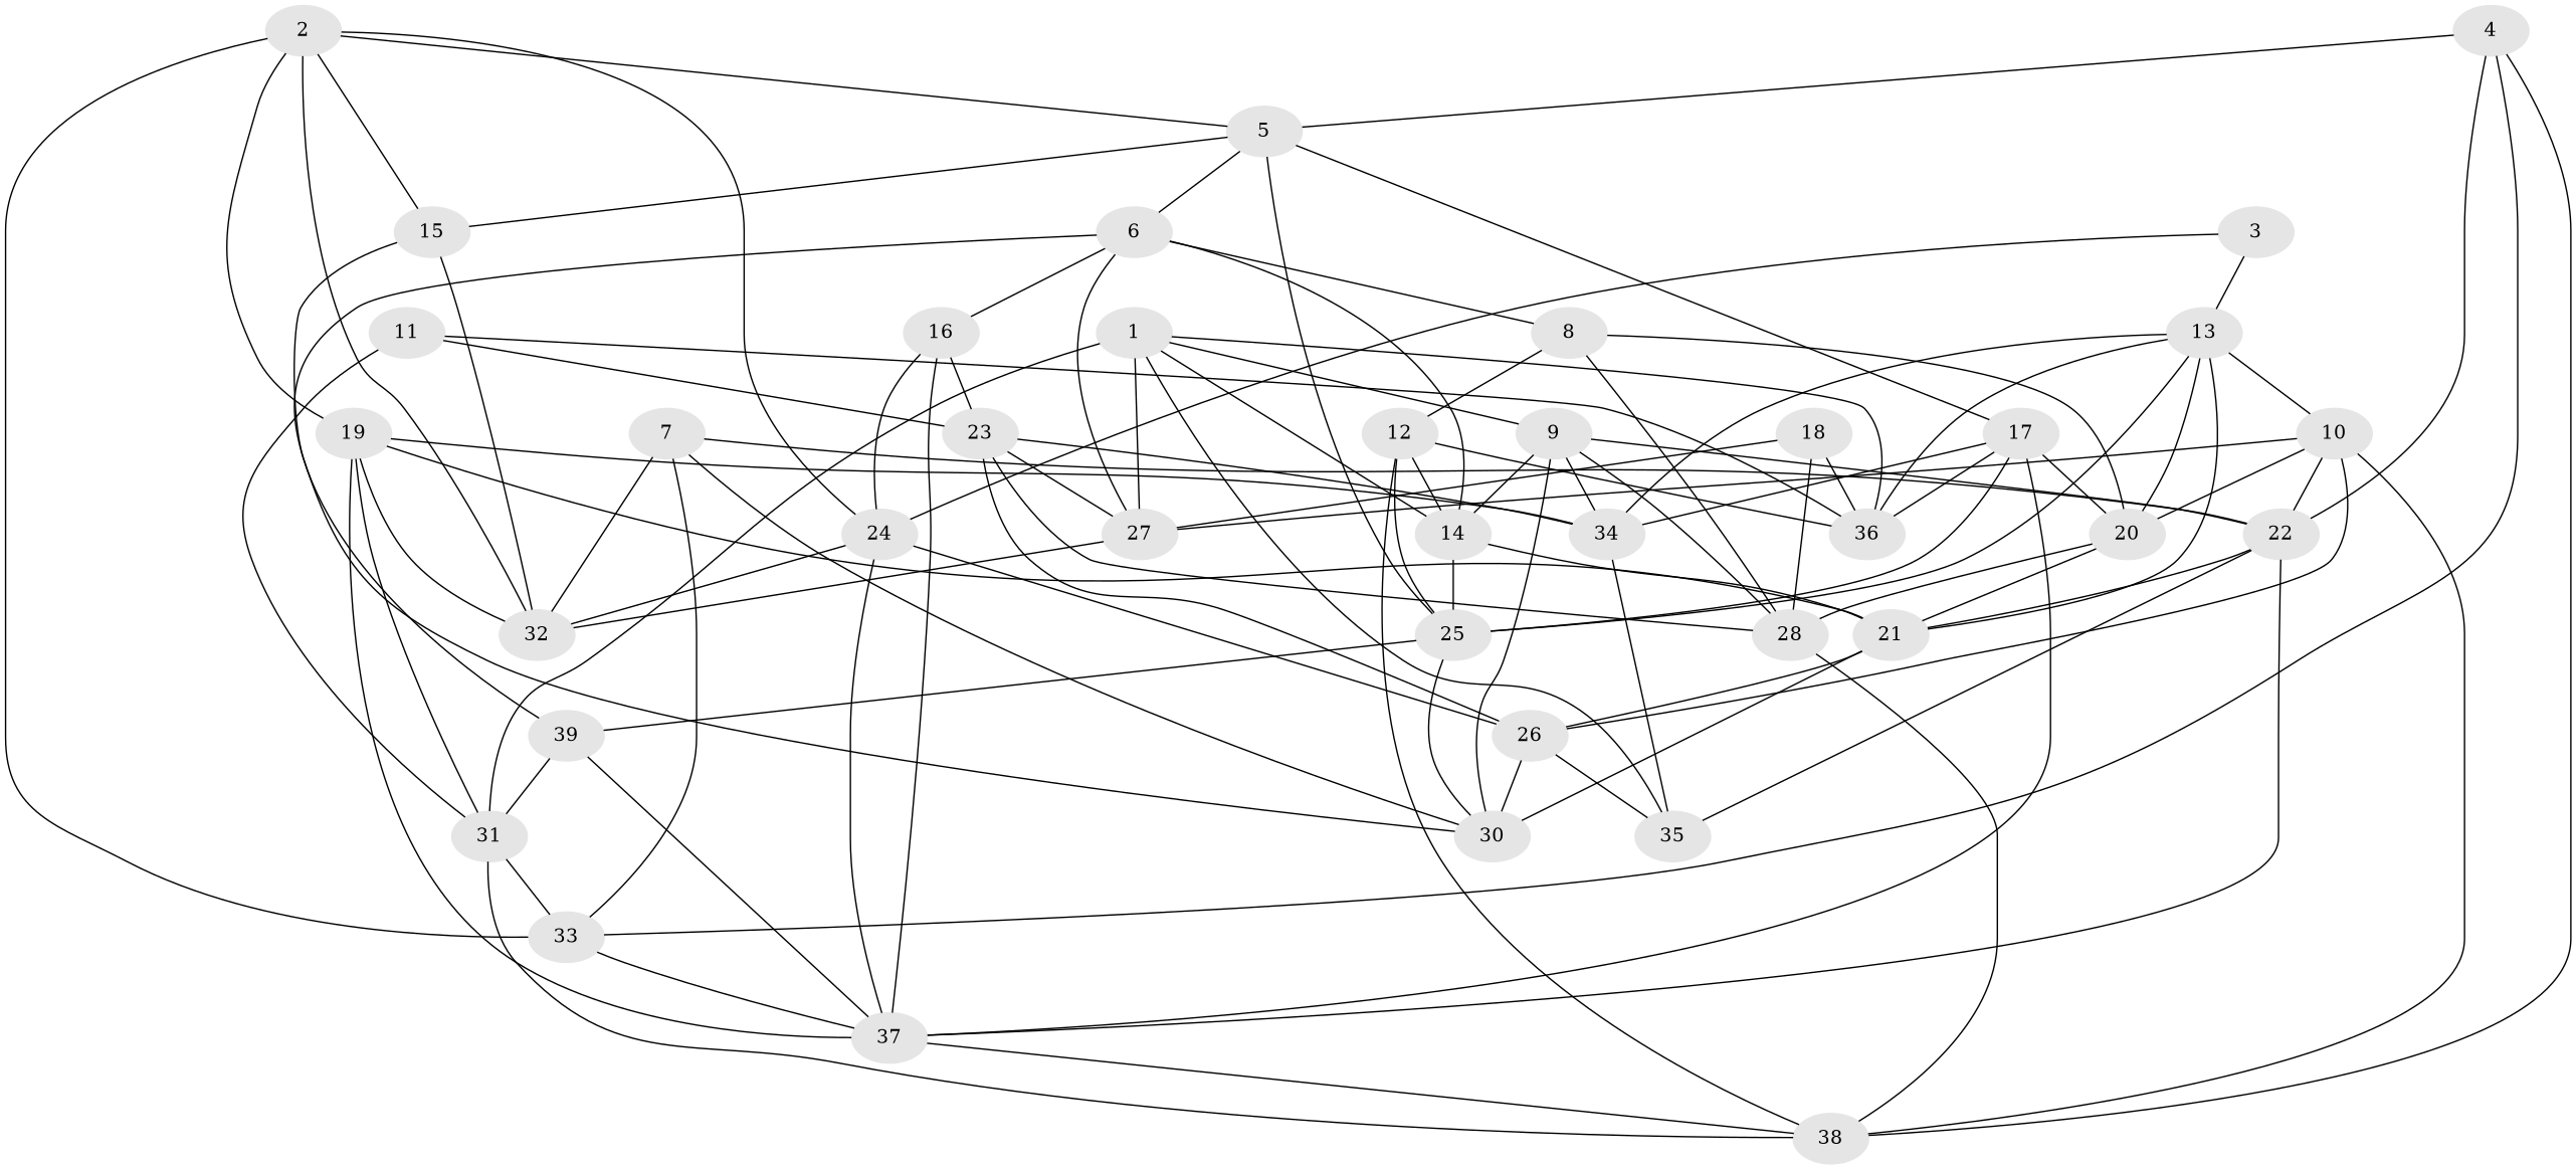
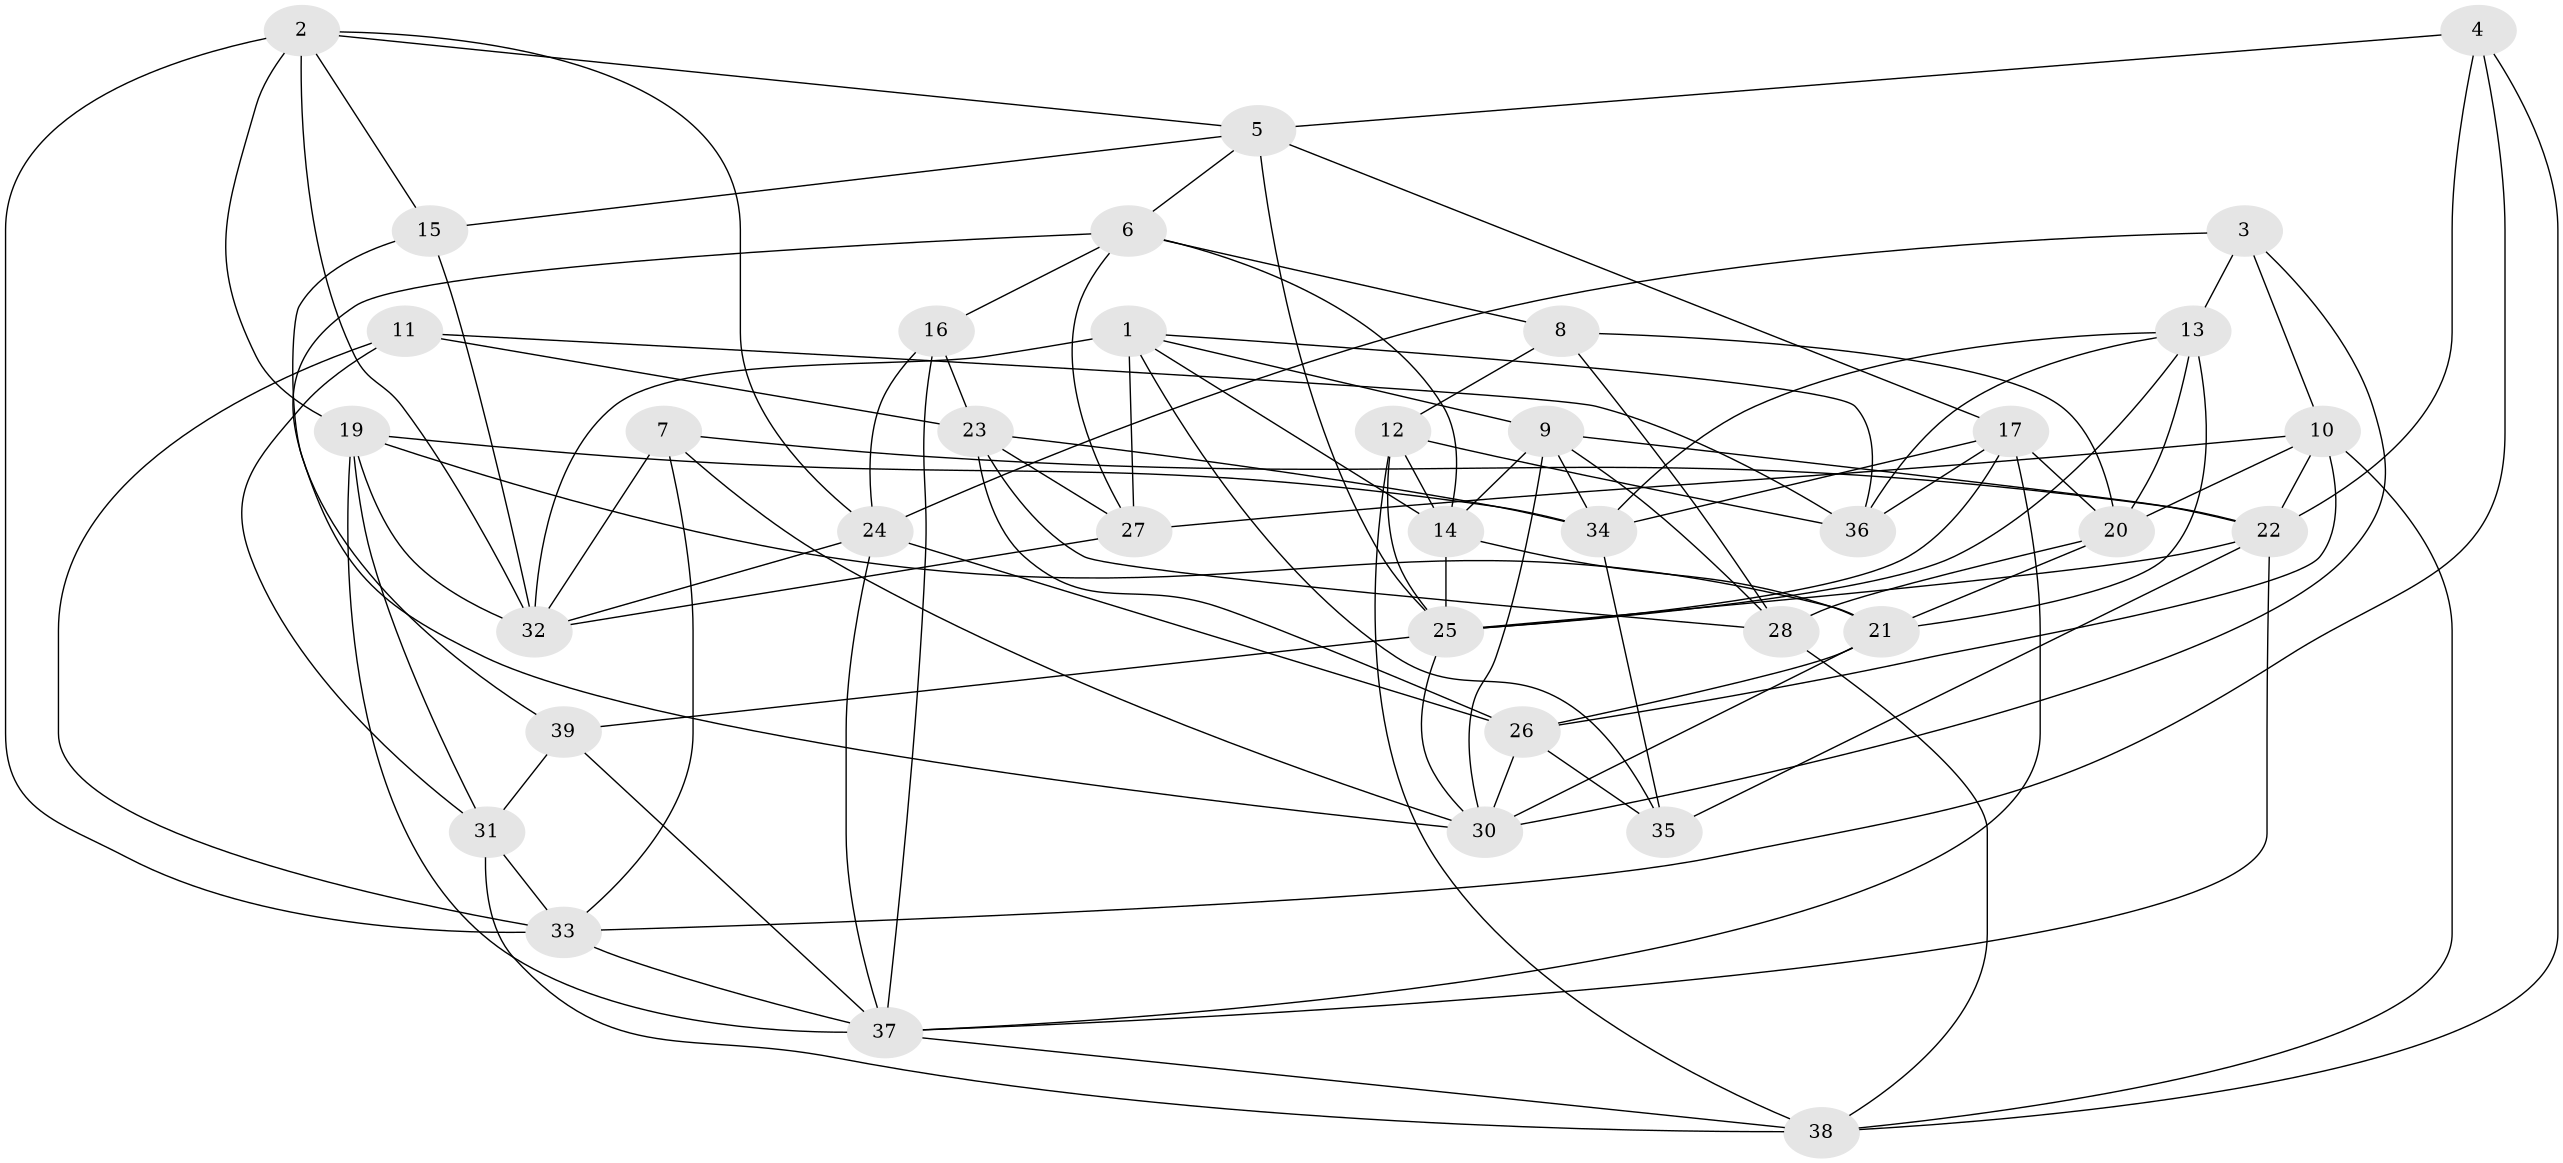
  graph {
    node [color=gray90 style=filled]
    edge [weight=1.0]
    1
    9
    14
    27
    31
    35
    36
    30
    22
    28
    34
    25
    21
    32
    33
    38
    2
    5
    15
    19
    24
    6
    17
    37
    26
    3
    10
    13
    20
    4
    8
    16
    n33 [label=39]
    12
    23
    7
    11
-   18
    1 -- 9
    1 -- 14
    1 -- 27
-   1 -- 31
+   1 -- 32
    1 -- 35
    1 -- 36
    9 -- 14
    9 -- 30
    9 -- 22
    9 -- 28
    9 -- 34
    14 -- 25
    14 -- 21
    27 -- 32
    31 -- 33
    31 -- 38
    22 -- 35
-   22 -- 21
+   22 -- 25
    22 -- 37
    28 -- 38
    34 -- 35
    25 -- 30
    25 -- n33
    21 -- 30 [weight=2.0]
    21 -- 26
    33 -- 37
    2 -- 32
    2 -- 33
    2 -- 5
    2 -- 15
    2 -- 19
    2 -- 24
    5 -- 25
    5 -- 15
    5 -- 6
    5 -- 17
    15 -- 30
    15 -- 32
    19 -- 31
    19 -- 34
    19 -- 21
    19 -- 32
    19 -- 37
    24 -- 32
    24 -- 37
    24 -- 26
    6 -- 14
    6 -- 27
    6 -- 8
    6 -- 16
    6 -- n33
    17 -- 36
    17 -- 34
    17 -- 25
    17 -- 37
    17 -- 20
    37 -- 38
    26 -- 35
    26 -- 30
+   3 -- 30
    3 -- 24
-   13 -- 10
+   3 -- 10
    3 -- 13
    10 -- 27
    10 -- 22
    10 -- 38
    10 -- 26
    10 -- 20
    13 -- 36
    13 -- 34
    13 -- 25
    13 -- 21
    13 -- 20
    20 -- 28
    20 -- 21
    4 -- 22
    4 -- 33
    4 -- 38
    4 -- 5
    8 -- 28
    8 -- 20
    8 -- 12
    16 -- 24
    16 -- 37
    16 -- 23
    n33 -- 31
    n33 -- 37
    12 -- 14
    12 -- 36
    12 -- 25 [weight=2.0]
    12 -- 38
    23 -- 27
    23 -- 28
    23 -- 34
    23 -- 26
    7 -- 30
    7 -- 22
    7 -- 32
    7 -- 33
    11 -- 31
    11 -- 36
+   11 -- 33
    11 -- 23
-   18 -- 27
-   18 -- 36
-   18 -- 28 [weight=2.0]
  }
